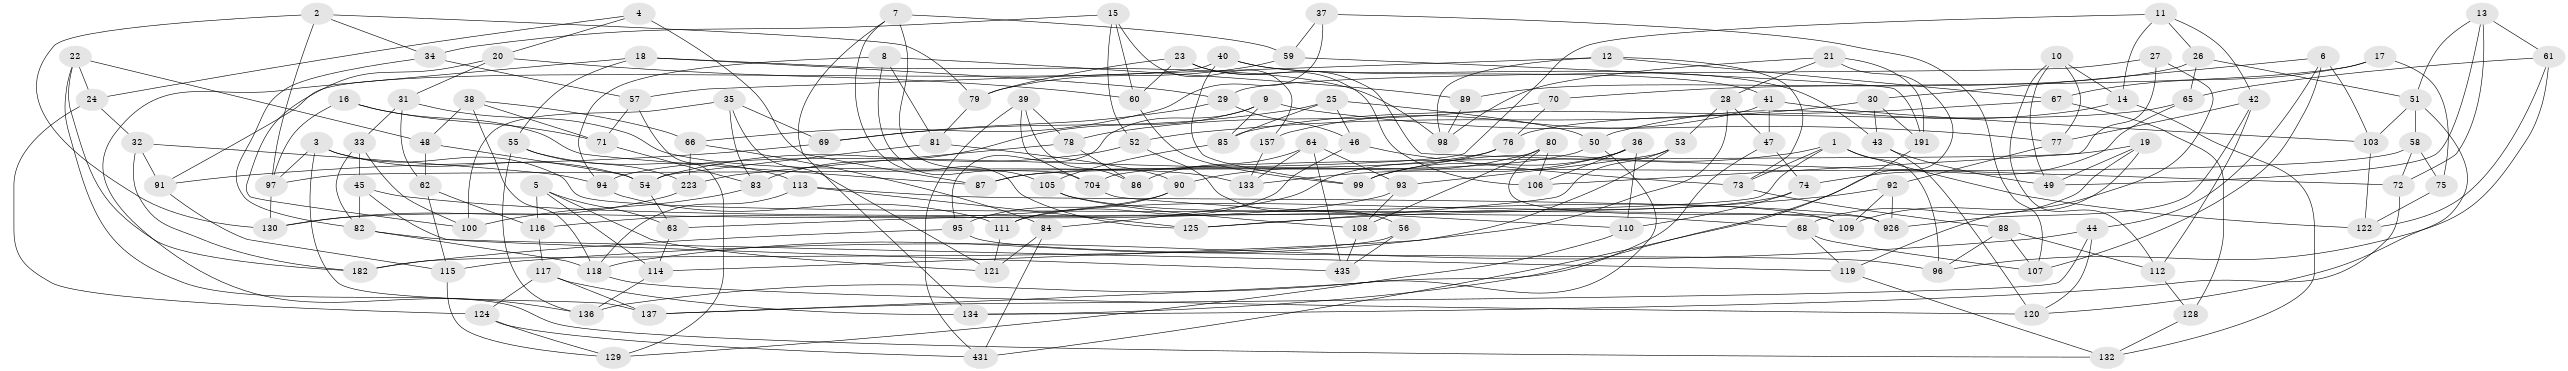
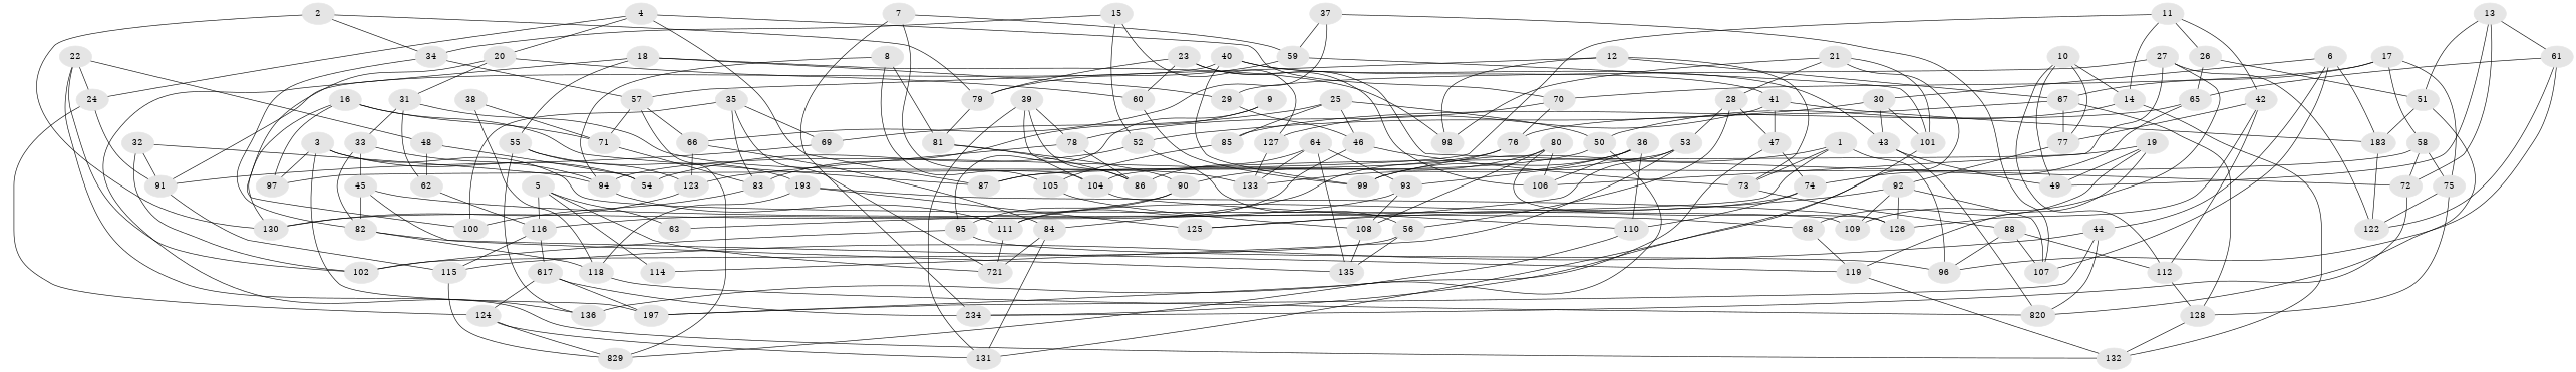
  graph {
    node [color=gray90 style=filled]
    1
    63
    73
    96
    99
    114
    88
    2
    34
    79
    97
    130
    57
    82
    81
    3
    54
    109
-   137
+   137 [label=197]
    4
    20
    24
    70
    87
    60
    31
    100
    32
    124
    78
    76
    5
    116
-   121
+   121 [label=721]
    136
-   117
+   117 [label=617]
    6
    30
    44
-   103
+   103 [label=183]
    107
    52
-   101 [label=191]
+   101
    43
-   120
+   120 [label=820]
    115
    122
    7
    59
-   104 [label=704]
+   104
    125
-   134
+   134 [label=234]
    110
    8
-   89
    94
    105
    86
    90
    98
    111
    108
    9
    77
    83
    85
    95
    92
-   102 [label=182]
+   102
    10
    14
    49
    112
    50
    132
    128
    11
    26
    42
    51
    65
-   126 [label=926]
+   126
    12
    67
    71
-   129
+   129 [label=829]
    13
    61
    72
    15
-   127 [label=157]
+   127
    56
    133
    16
    17
    58
    75
    18
    29
    55
    46
    69
-   113
-   123 [label=223]
+   113 [label=193]
+   123
    19
    68
    119
    33
    62
    21
    28
    47
    53
-   131 [label=431]
+   131
    22
    48
    23
    106
    91
    25
    74
    27
    93
-   135 [label=435]
+   135
    45
    118
    35
    36
    37
    66
    84
    38
    39
    40
    41
    64
    80
    1 -- 63
    1 -- 73
    1 -- 96
    1 -- 99
-   63 -- 114
    73 -- 88
-   114 -- 136
    88 -- 96
    88 -- 107
    88 -- 112
    2 -- 34
    2 -- 79
-   2 -- 97
    2 -- 130
    34 -- 57
    34 -- 82
    79 -- 81
    57 -- 71
    57 -- 129
    82 -- 119
    82 -- 118
-   81 -- 54
+   81 -- 86
    81 -- 90
    3 -- 97
    3 -- 54
    3 -- 109
    3 -- 137
-   54 -- 63
    4 -- 20
    4 -- 24
+   4 -- 70
    4 -- 87
    20 -- 60
    20 -- 31
    20 -- 100
-   24 -- 32
+   24 -- 91
    24 -- 124
    70 -- 78
    70 -- 76
    60 -- 99
    31 -- 133
    31 -- 33
    31 -- 62
    32 -- 94
    32 -- 102
    32 -- 91
    124 -- 129
    124 -- 131
    78 -- 86
    78 -- 123
    76 -- 94
    76 -- 84
    5 -- 63
    5 -- 114
    5 -- 116
    5 -- 121
    116 -- 117
    117 -- 137
    117 -- 124
    117 -- 134
    6 -- 30
    6 -- 44
    6 -- 103
    6 -- 107
    30 -- 52
    30 -- 101
    30 -- 43
    44 -- 137
    44 -- 120
    44 -- 115
    103 -- 122
    52 -- 54
    52 -- 56
    101 -- 131
    43 -- 120
    43 -- 49
    115 -- 129
    7 -- 59
    7 -- 104
-   7 -- 125
    7 -- 134
    59 -- 79
    59 -- 101
    104 -- 110
    110 -- 129
    8 -- 81
-   8 -- 89
    8 -- 94
    8 -- 105
-   89 -- 98
    94 -- 111
-   105 -- 109
    105 -- 108
    90 -- 130
    90 -- 95
    111 -- 121
    108 -- 135
-   9 -- 77
+   67 -- 77
    9 -- 83
-   9 -- 85
    9 -- 95
    77 -- 92
    83 -- 100
    85 -- 105
    95 -- 96
    95 -- 102
    92 -- 109
    92 -- 125
    92 -- 126
    10 -- 77
    10 -- 14
    10 -- 49
    10 -- 112
    14 -- 50
    14 -- 132
    112 -- 128
    50 -- 137
    50 -- 87
    128 -- 132
    11 -- 97
    11 -- 14
    11 -- 26
    11 -- 42
-   26 -- 89
    26 -- 51
    26 -- 65
    42 -- 77
    42 -- 112
    42 -- 126
    51 -- 103
    51 -- 120
    65 -- 85
    65 -- 74
    12 -- 73
    12 -- 57
    12 -- 98
    12 -- 67
    67 -- 76
    67 -- 128
    71 -- 83
    13 -- 49
    13 -- 51
    13 -- 61
    13 -- 72
    61 -- 96
    61 -- 122
    61 -- 65
    72 -- 134
    15 -- 34
-   15 -- 60
    15 -- 52
    15 -- 127
    127 -- 133
    56 -- 102
    56 -- 135
    16 -- 97
-   97 -- 130
+   16 -- 130
    16 -- 87
    16 -- 71
    17 -- 70
    17 -- 67
-   51 -- 58
+   17 -- 58
    17 -- 75
    58 -- 87
    58 -- 72
    58 -- 75
    75 -- 122
+   75 -- 128
    18 -- 136
    18 -- 98
    18 -- 29
    18 -- 55
    29 -- 46
-   29 -- 69
    55 -- 136
    55 -- 113
    55 -- 123
    46 -- 73
    46 -- 111
    69 -- 91
    113 -- 125
    113 -- 126
    113 -- 118
    123 -- 130
    19 -- 104
    19 -- 49
    19 -- 68
    19 -- 119
-   68 -- 107
+   92 -- 107
    68 -- 119
    119 -- 132
    33 -- 82
-   33 -- 100
+   33 -- 94
    33 -- 45
    62 -- 116
-   62 -- 115
+   116 -- 115
    21 -- 101
    21 -- 134
    21 -- 98
    21 -- 28
-   28 -- 118
+   28 -- 56
    28 -- 47
    28 -- 53
    47 -- 136
    47 -- 74
    53 -- 114
    53 -- 125
    53 -- 93
    22 -- 24
    22 -- 102
    22 -- 132
    22 -- 48
    48 -- 54
    48 -- 62
    23 -- 79
    23 -- 60
    23 -- 72
    23 -- 106
    91 -- 115
    25 -- 85
    25 -- 50
    25 -- 46
    25 -- 69
    74 -- 110
    74 -- 111
    27 -- 109
-   1 -- 122
+   27 -- 122
    27 -- 29
    27 -- 106
    93 -- 116
    93 -- 108
    45 -- 82
    45 -- 68
    45 -- 135
    118 -- 120
    35 -- 100
    35 -- 121
    35 -- 83
    35 -- 69
    36 -- 99
    36 -- 110
    36 -- 133
    36 -- 106
    37 -- 107
    37 -- 59
    37 -- 66
    66 -- 123
    66 -- 84
    84 -- 121
    84 -- 131
    38 -- 71
-   38 -- 48
    38 -- 118
-   38 -- 66
+   57 -- 66
    39 -- 78
    39 -- 104
    39 -- 86
    39 -- 131
    40 -- 99
    40 -- 43
    40 -- 91
    40 -- 41
    41 -- 103
    41 -- 127
    41 -- 47
    64 -- 86
    64 -- 133
    64 -- 93
    64 -- 135
    80 -- 90
    80 -- 108
    80 -- 126
    80 -- 106
  }
